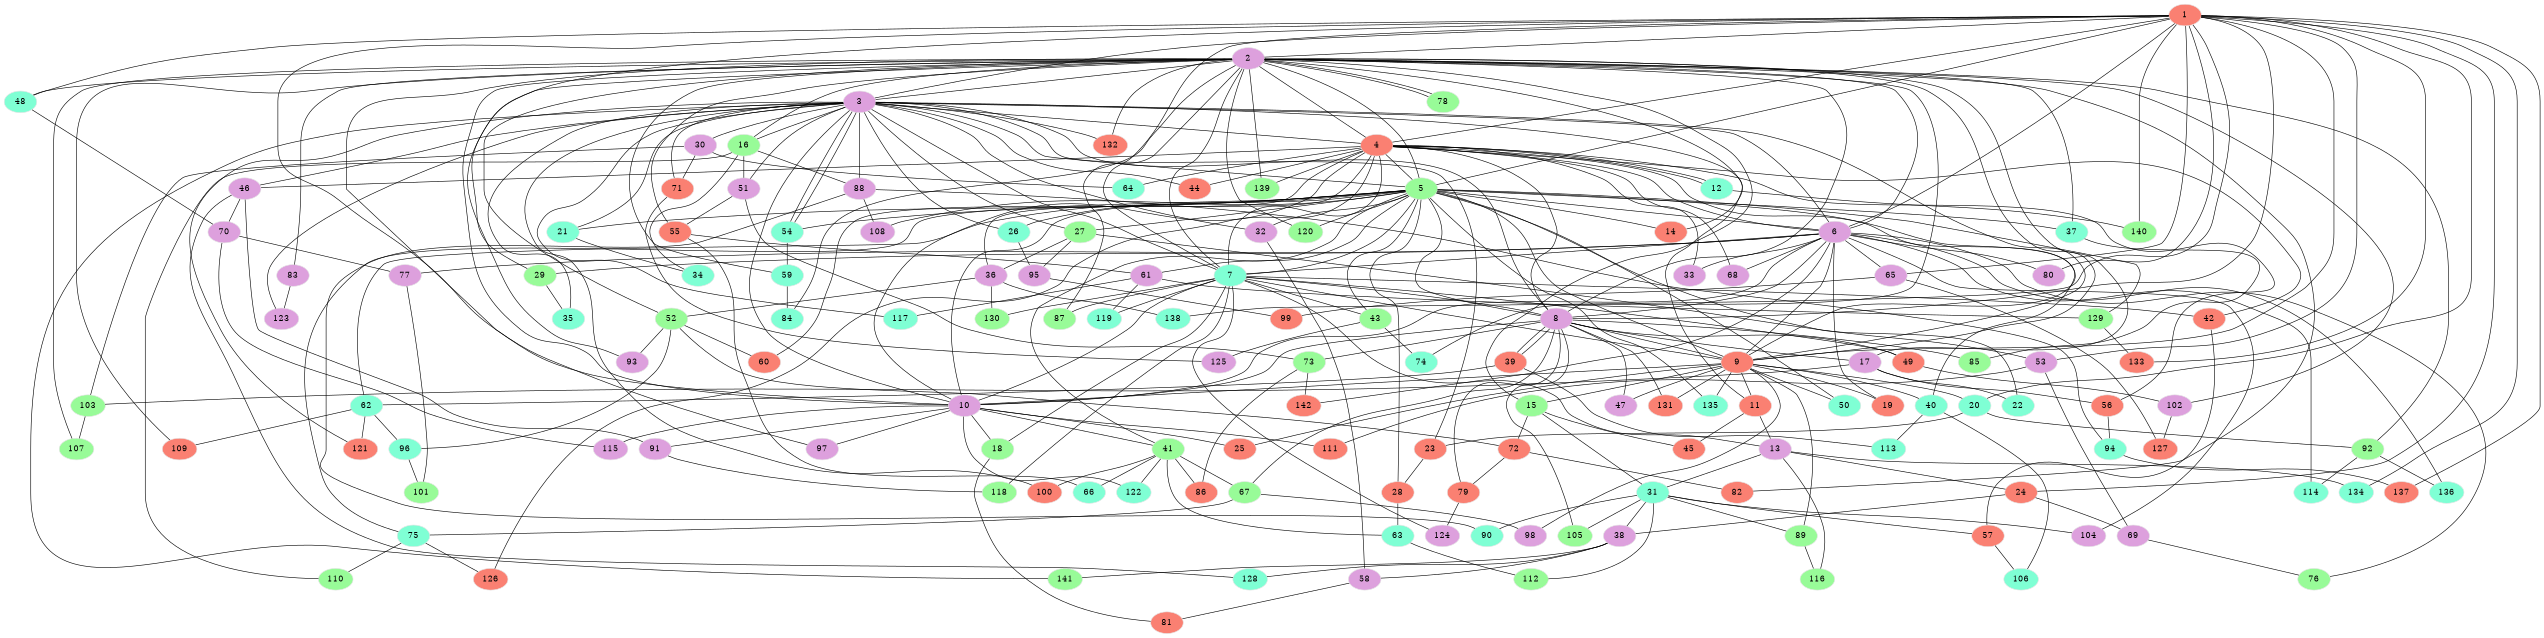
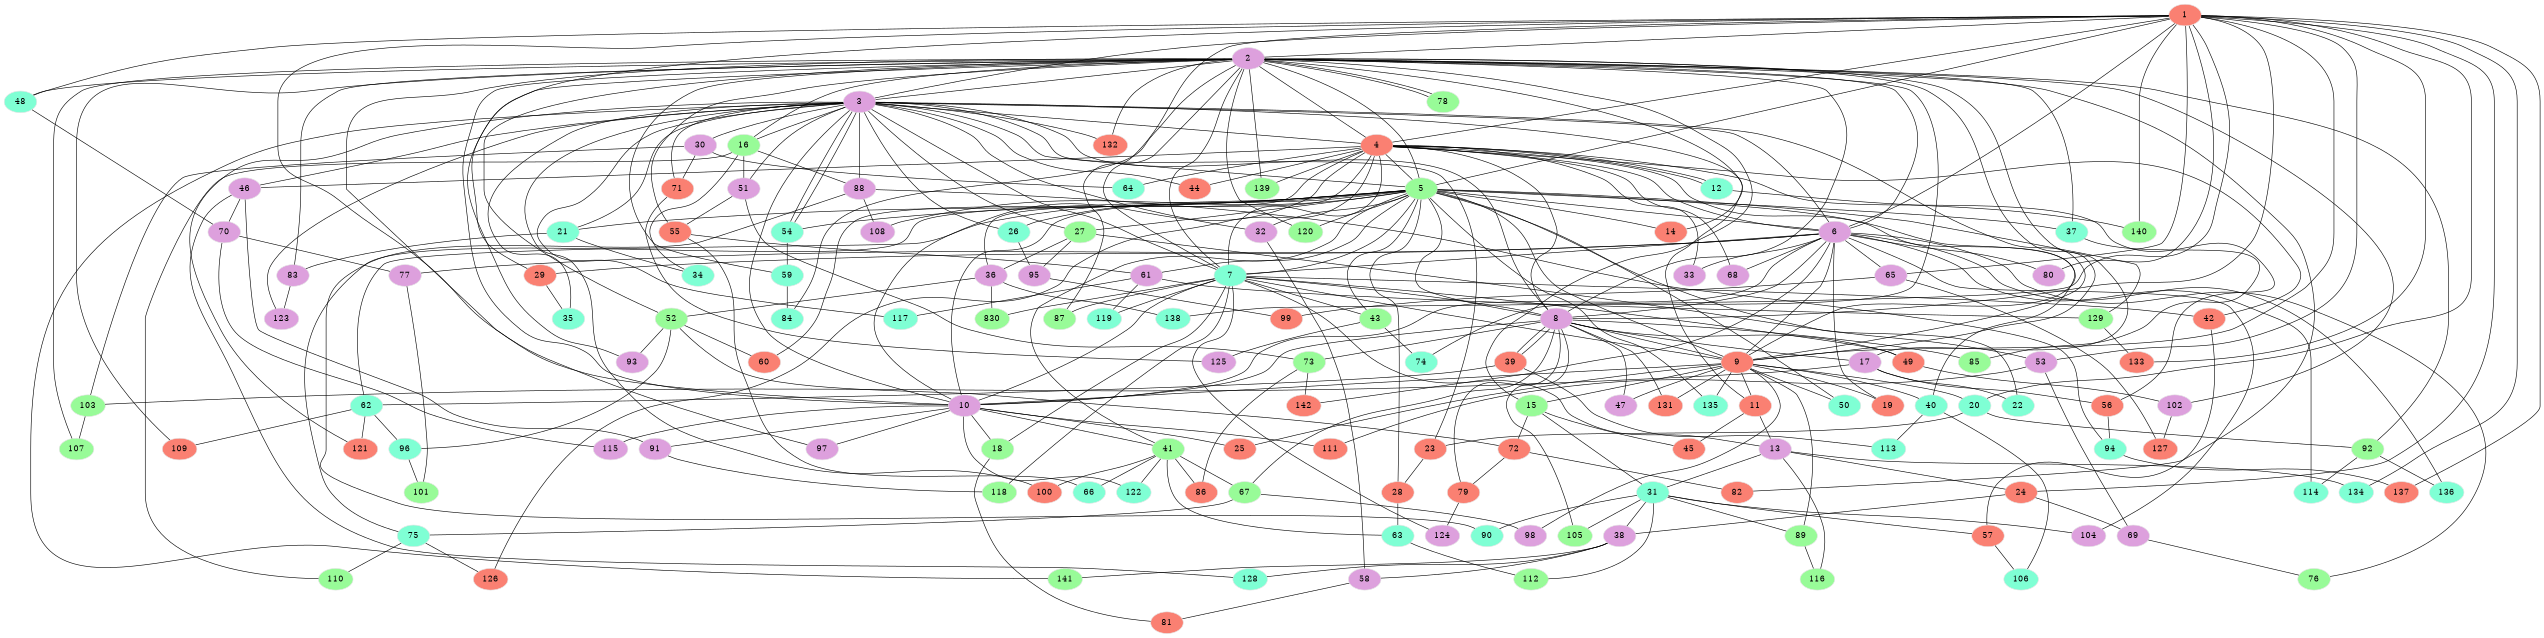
  graph {
    node [color=gray90 fillcolor=plum style=filled]
    2
    1 [fillcolor=salmon]
    3
    4 [fillcolor=salmon]
    5 [fillcolor=palegreen]
    6
    7 [fillcolor=aquamarine]
    8
    9 [fillcolor=salmon]
    10
    20 [fillcolor=aquamarine]
    24 [fillcolor=salmon]
-   29 [fillcolor=palegreen]
+   29 [fillcolor=salmon]
    48 [fillcolor=aquamarine]
    53
    65
    80
    133 [fillcolor=salmon]
    134 [fillcolor=aquamarine]
    137 [fillcolor=salmon]
    138 [fillcolor=aquamarine]
    140 [fillcolor=palegreen]
    14 [fillcolor=salmon]
    15 [fillcolor=palegreen]
    16 [fillcolor=palegreen]
    17
    37 [fillcolor=aquamarine]
    52 [fillcolor=palegreen]
    55 [fillcolor=salmon]
    59 [fillcolor=aquamarine]
    74 [fillcolor=aquamarine]
    78 [fillcolor=palegreen]
    82 [fillcolor=salmon]
    83
    84 [fillcolor=aquamarine]
    87 [fillcolor=palegreen]
    92 [fillcolor=palegreen]
    93
    97
    102
    107 [fillcolor=palegreen]
    109 [fillcolor=salmon]
    120 [fillcolor=palegreen]
    132 [fillcolor=salmon]
    139 [fillcolor=palegreen]
    11 [fillcolor=salmon]
    21 [fillcolor=aquamarine]
    23 [fillcolor=salmon]
    26 [fillcolor=aquamarine]
    27 [fillcolor=palegreen]
    30
    32
    35 [fillcolor=aquamarine]
    44 [fillcolor=salmon]
    46
    51
    54 [fillcolor=aquamarine]
    71 [fillcolor=salmon]
    88
    100 [fillcolor=salmon]
    117 [fillcolor=aquamarine]
    121 [fillcolor=salmon]
    123
    141 [fillcolor=palegreen]
    12 [fillcolor=aquamarine]
    33
    36
    42 [fillcolor=salmon]
    56 [fillcolor=salmon]
    60 [fillcolor=salmon]
    64 [fillcolor=aquamarine]
    68
    126 [fillcolor=salmon]
    22 [fillcolor=aquamarine]
    28 [fillcolor=salmon]
    40 [fillcolor=aquamarine]
    41 [fillcolor=palegreen]
    43 [fillcolor=palegreen]
    50 [fillcolor=aquamarine]
    61
    62 [fillcolor=aquamarine]
    75 [fillcolor=aquamarine]
    108
    129 [fillcolor=palegreen]
    135 [fillcolor=aquamarine]
    19 [fillcolor=salmon]
    76 [fillcolor=palegreen]
    77
    104
    114 [fillcolor=aquamarine]
    136 [fillcolor=aquamarine]
    142 [fillcolor=salmon]
    13
    18 [fillcolor=palegreen]
    49 [fillcolor=salmon]
    118 [fillcolor=palegreen]
    119 [fillcolor=aquamarine]
    124
-   130 [fillcolor=palegreen]
+   130 [fillcolor=palegreen label=830]
    39 [fillcolor=salmon]
    47
    67 [fillcolor=palegreen]
    73 [fillcolor=palegreen]
    79 [fillcolor=salmon]
    85 [fillcolor=palegreen]
    105 [fillcolor=palegreen]
    131 [fillcolor=salmon]
    25 [fillcolor=salmon]
    89 [fillcolor=palegreen]
    98
    91
    111 [fillcolor=salmon]
    115
    122 [fillcolor=aquamarine]
    38
    69
    70
    99 [fillcolor=salmon]
    127 [fillcolor=salmon]
    45 [fillcolor=salmon]
    31 [fillcolor=aquamarine]
    72 [fillcolor=salmon]
    34 [fillcolor=aquamarine]
    110 [fillcolor=palegreen]
    103 [fillcolor=palegreen]
    96 [fillcolor=aquamarine]
    66 [fillcolor=aquamarine]
    95
    58
    128 [fillcolor=aquamarine]
    125
    90 [fillcolor=aquamarine]
    94 [fillcolor=aquamarine]
    57 [fillcolor=salmon]
    63 [fillcolor=aquamarine]
    113 [fillcolor=aquamarine]
    106 [fillcolor=aquamarine]
    86 [fillcolor=salmon]
    101 [fillcolor=palegreen]
    116 [fillcolor=palegreen]
    81 [fillcolor=salmon]
    112 [fillcolor=palegreen]
    2 -- 3
    2 -- 4
    2 -- 5
    2 -- 6
    2 -- 7
    2 -- 8
    2 -- 9
    2 -- 10
    2 -- 48
    2 -- 14
    2 -- 15
    2 -- 16
    2 -- 17
    2 -- 37
    2 -- 52
    2 -- 55
    2 -- 59
    2 -- 74
    2 -- 78
    2 -- 78
    2 -- 82
    2 -- 83
    2 -- 84
    2 -- 87
    2 -- 92
    2 -- 93
    2 -- 97
    2 -- 102
    2 -- 107
    2 -- 109
    2 -- 120
    2 -- 132
    2 -- 139
    1 -- 2
    1 -- 3
    1 -- 4
    1 -- 5
    1 -- 6
    1 -- 7
    1 -- 8
    1 -- 9
    1 -- 10
    1 -- 20
    1 -- 24
    1 -- 29
    1 -- 48
    1 -- 53
    1 -- 65
    1 -- 80
    1 -- 133
    1 -- 134
    1 -- 137
    1 -- 138
    1 -- 140
    3 -- 4
    3 -- 5
    3 -- 6
    3 -- 7
    3 -- 8
    3 -- 9
    3 -- 10
    3 -- 16
    3 -- 132
    3 -- 11
    3 -- 21
    3 -- 23
    3 -- 26
    3 -- 27
    3 -- 30
    3 -- 32
    3 -- 35
    3 -- 44
    3 -- 46
    3 -- 51
    3 -- 54
    3 -- 54
    3 -- 71
    3 -- 88
    3 -- 100
    3 -- 117
    3 -- 121
    3 -- 123
    3 -- 141
    4 -- 5
    4 -- 6
    4 -- 7
    4 -- 8
    4 -- 9
    4 -- 10
    4 -- 139
    4 -- 44
    4 -- 46
    4 -- 12
    4 -- 12
    4 -- 33
    4 -- 36
    4 -- 42
    4 -- 56
    4 -- 60
    4 -- 64
    4 -- 68
    4 -- 126
    5 -- 6
    5 -- 7
    5 -- 8
    5 -- 9
    5 -- 10
    5 -- 14
    5 -- 37
    5 -- 120
    5 -- 21
    5 -- 26
    5 -- 27
    5 -- 32
    5 -- 54
    5 -- 22
    5 -- 28
    5 -- 40
    5 -- 41
    5 -- 43
    5 -- 50
    5 -- 61
    5 -- 62
    5 -- 75
    5 -- 108
    5 -- 129
    5 -- 135
    6 -- 7
    6 -- 8
    6 -- 9
    6 -- 10
    6 -- 29
    6 -- 65
    6 -- 80
    6 -- 33
    6 -- 68
    6 -- 19
    6 -- 76
    6 -- 77
    6 -- 104
    6 -- 114
    6 -- 136
    6 -- 142
    7 -- 8
    7 -- 9
    7 -- 10
    7 -- 87
    7 -- 42
    7 -- 43
    7 -- 13
    7 -- 18
    7 -- 49
    7 -- 118
    7 -- 119
    7 -- 124
    7 -- 130
    8 -- 9
    8 -- 10
    8 -- 17
    8 -- 49
    8 -- 39
    8 -- 39
    8 -- 47
    8 -- 67
    8 -- 73
    8 -- 79
    8 -- 85
    8 -- 105
    8 -- 131
    9 -- 10
    9 -- 20
    9 -- 15
    9 -- 11
    9 -- 40
    9 -- 50
    9 -- 135
    9 -- 19
    9 -- 47
    9 -- 131
    9 -- 25
    9 -- 89
    9 -- 98
    10 -- 97
    10 -- 41
    10 -- 18
    10 -- 25
    10 -- 91
    10 -- 111
    10 -- 115
    10 -- 122
    20 -- 92
    20 -- 23
    24 -- 38
    24 -- 69
    29 -- 35
    48 -- 70
    53 -- 111
    53 -- 69
    65 -- 99
    65 -- 127
    15 -- 45
    15 -- 31
    15 -- 72
    16 -- 51
    16 -- 88
    16 -- 34
    16 -- 110
    17 -- 56
    17 -- 22
    17 -- 103
    37 -- 85
    52 -- 93
    52 -- 60
    52 -- 72
    52 -- 96
    55 -- 61
    55 -- 66
    59 -- 84
    83 -- 123
    92 -- 114
    92 -- 136
    102 -- 127
    11 -- 13
    11 -- 45
+   21 -- 83
    21 -- 34
    23 -- 28
    26 -- 95
    27 -- 53
    27 -- 36
    27 -- 95
    30 -- 71
    30 -- 64
    30 -- 103
    32 -- 58
    46 -- 91
    46 -- 70
    46 -- 128
    51 -- 55
    51 -- 73
    54 -- 59
    71 -- 125
    88 -- 108
    88 -- 90
    88 -- 94
    12 -- 140
    36 -- 138
    36 -- 52
    36 -- 130
    42 -- 57
    56 -- 94
    28 -- 63
    40 -- 113
    40 -- 106
    41 -- 100
    41 -- 67
    41 -- 122
    41 -- 66
    41 -- 63
    41 -- 86
    43 -- 74
    43 -- 125
    61 -- 117
    61 -- 129
    61 -- 119
    62 -- 109
    62 -- 121
    62 -- 96
    75 -- 126
    75 -- 110
    129 -- 133
    77 -- 101
    13 -- 24
    13 -- 134
    13 -- 31
    13 -- 116
    18 -- 81
    49 -- 102
    39 -- 62
    39 -- 113
    67 -- 75
    67 -- 98
    73 -- 142
    73 -- 86
    79 -- 124
    89 -- 116
    91 -- 118
    38 -- 141
    38 -- 58
    38 -- 128
    69 -- 76
    70 -- 77
    70 -- 115
    31 -- 104
    31 -- 105
    31 -- 89
    31 -- 38
    31 -- 90
    31 -- 57
    31 -- 112
    72 -- 82
    72 -- 79
    103 -- 107
    96 -- 101
    95 -- 99
    58 -- 81
    94 -- 137
    57 -- 106
    63 -- 112
  }
